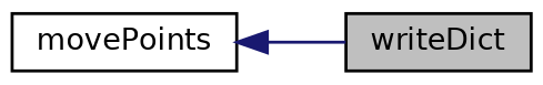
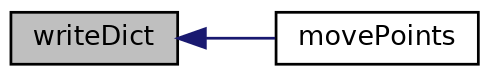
  digraph {
    rankdir=LR
    node [color=black fontname=Helvetica fontsize=10 shape=record]
    n1 [fillcolor=grey75 fontcolor=black height=0.2 label=writeDict style=filled width=0.4]
    n2 [height=0.2 label=movePoints width=0.4]
-   n2 -> n1 [color=midnightblue dir=back fontname=Helvetica fontsize=10 labelfontname=Helvetica labelfontsize=10 style=solid]
+   n1 -> n2 [color=midnightblue dir=back fontname=Helvetica fontsize=10 labelfontname=Helvetica labelfontsize=10 style=solid]
  }
